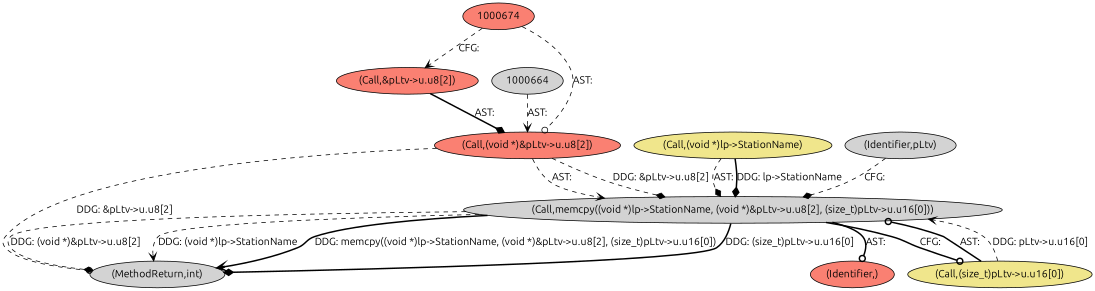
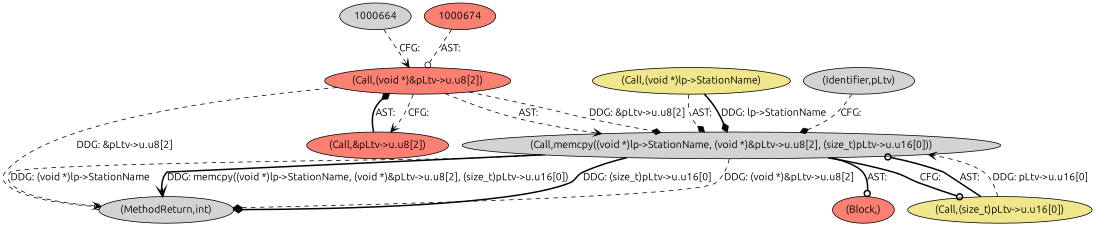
  digraph {
    fontname=Ubuntu
    node [fillcolor=salmon fontname=Ubuntu style=filled]
    edge [arrowhead=diamond fontname=Ubuntu style=dashed]
    n1 [label="(Call,(void *)&pLtv->u.u8[2])"]
    n2 [fillcolor=lightgrey label="(Call,memcpy((void *)lp->StationName, (void *)&pLtv->u.u8[2], (size_t)pLtv->u.u16[0]))"]
    n3 [label="(Call,&pLtv->u.u8[2])"]
    n4 [fillcolor=lightgrey label="(MethodReturn,int)"]
-   n5 [label="(Identifier,)"]
+   n5 [label="(Block,)"]
    n6 [fillcolor=khaki label="(Call,(size_t)pLtv->u.u16[0])"]
    n7 [fillcolor=khaki label="(Call,(void *)lp->StationName)"]
    n8 [fillcolor=lightgrey label="(Identifier,pLtv)"]
    1000664 [fillcolor=lightgrey]
    1000674
    n1 -> n2 [arrowhead=vee label="AST: "]
    n1 -> n2 [label="DDG: &pLtv->u.u8[2]"]
-   1000674 -> n3 [arrowhead=vee label="CFG: "]
+   n1 -> n3 [arrowhead=vee label="CFG: "]
    n1 -> n4 [arrowhead=odot label="DDG: &pLtv->u.u8[2]"]
    n2 -> n4 [label="DDG: (void *)&pLtv->u.u8[2]"]
    n2 -> n4 [arrowhead=vee label="DDG: (void *)lp->StationName"]
    n2 -> n4 [arrowhead=vee label="DDG: memcpy((void *)lp->StationName, (void *)&pLtv->u.u8[2], (size_t)pLtv->u.u16[0])" style=bold]
    n2 -> n4 [label="DDG: (size_t)pLtv->u.u16[0]" style=bold]
    n2 -> n5 [arrowhead=odot label="AST: " style=bold]
    n2 -> n6 [arrowhead=odot label="CFG: " style=bold]
    n3 -> n1 [label="AST: " style=bold]
    n6 -> n2 [arrowhead=odot label="AST: " style=bold]
    n6 -> n2 [arrowhead=vee label="DDG: pLtv->u.u16[0]"]
    n7 -> n2 [label="AST: "]
    n7 -> n2 [label="DDG: lp->StationName" style=bold]
    n8 -> n2 [label="CFG: "]
-   1000664 -> n1 [arrowhead=vee label="AST: "]
+   1000664 -> n1 [arrowhead=vee label="CFG: "]
    1000674 -> n1 [arrowhead=odot label="AST: "]
  }
